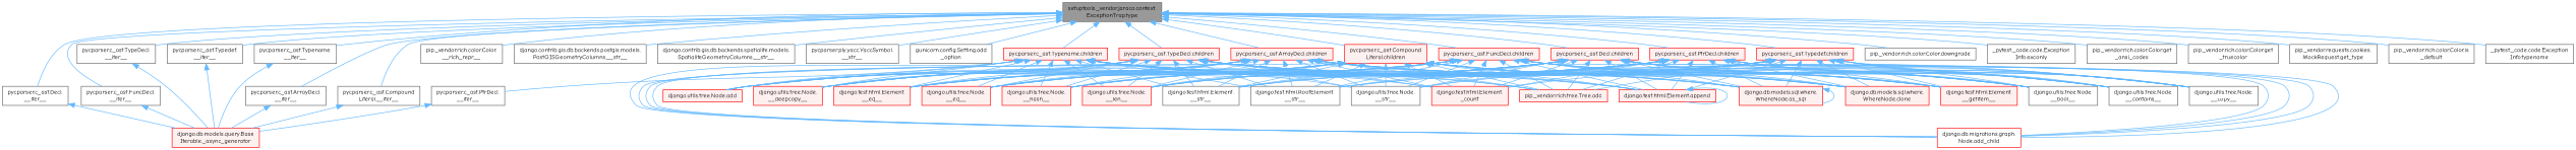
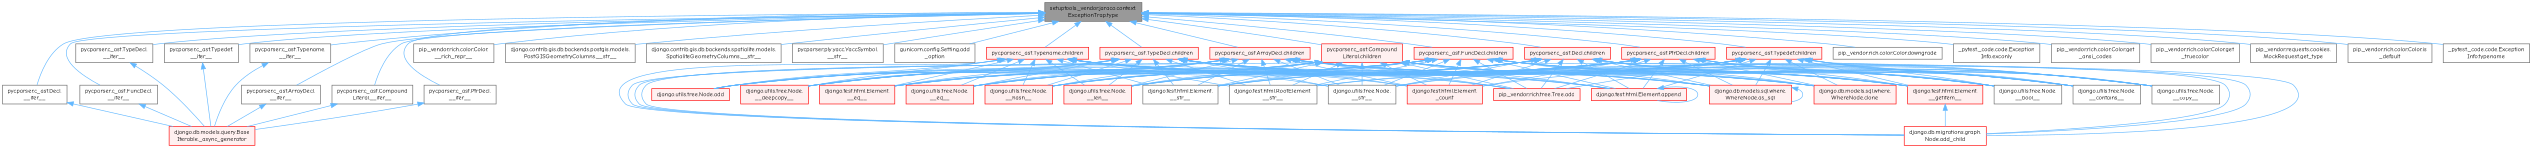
  digraph {
    fontname="Comic Neue"
    rankdir=TB
    node [color=grey40 fillcolor=white fontname="Comic Neue" fontsize=10 shape=box style=filled]
    edge [color=steelblue1 dir=back fontname="Comic Neue" fontsize=10 labelfontname=Helvetica labelfontsize=10 style=solid]
    n1 [color=gray40 fillcolor=grey60 fontcolor=black height=0.2 label="setuptools._vendor.jaraco.context.\lExceptionTrap.type" width=0.4]
    n2 [height=0.2 label="pycparser.c_ast.ArrayDecl.\l__iter__" width=0.4]
    n3 [height=0.2 label="pycparser.c_ast.Compound\lLiteral.__iter__" width=0.4]
    n4 [height=0.2 label="pycparser.c_ast.Decl.\l__iter__" width=0.4]
    n5 [height=0.2 label="pycparser.c_ast.FuncDecl.\l__iter__" width=0.4]
    n6 [height=0.2 label="pycparser.c_ast.PtrDecl.\l__iter__" width=0.4]
    n7 [height=0.2 label="pycparser.c_ast.TypeDecl.\l__iter__" width=0.4]
    n8 [height=0.2 label="pycparser.c_ast.Typedef.\l__iter__" width=0.4]
    n9 [height=0.2 label="pycparser.c_ast.Typename.\l__iter__" width=0.4]
    n10 [height=0.2 label="pip._vendor.rich.color.Color.\l__rich_repr__" width=0.4]
    n11 [height=0.2 label="django.contrib.gis.db.backends.postgis.models.\lPostGISGeometryColumns.__str__" width=0.4]
    n12 [height=0.2 label="django.contrib.gis.db.backends.spatialite.models.\lSpatialiteGeometryColumns.__str__" width=0.4]
    n13 [height=0.2 label="pycparser.ply.yacc.YaccSymbol.\l__str__" width=0.4]
    n14 [height=0.2 label="gunicorn.config.Setting.add\l_option" width=0.4]
    n15 [color=red fillcolor="#FFF0F0" height=0.2 label="pycparser.c_ast.ArrayDecl.children" width=0.4]
    n16 [color=red fillcolor="#FFF0F0" height=0.2 label="pycparser.c_ast.Compound\lLiteral.children" width=0.4]
    n17 [color=red fillcolor="#FFF0F0" height=0.2 label="pycparser.c_ast.Decl.children" width=0.4]
    n18 [color=red fillcolor="#FFF0F0" height=0.2 label="pycparser.c_ast.FuncDecl.children" width=0.4]
    n19 [color=red fillcolor="#FFF0F0" height=0.2 label="pycparser.c_ast.PtrDecl.children" width=0.4]
    n20 [color=red fillcolor="#FFF0F0" height=0.2 label="pycparser.c_ast.TypeDecl.children" width=0.4]
    n21 [color=red fillcolor="#FFF0F0" height=0.2 label="pycparser.c_ast.Typedef.children" width=0.4]
    n22 [color=red fillcolor="#FFF0F0" height=0.2 label="pycparser.c_ast.Typename.children" width=0.4]
    n23 [height=0.2 label="pip._vendor.rich.color.Color.downgrade" width=0.4]
    n24 [height=0.2 label="_pytest._code.code.Exception\lInfo.exconly" width=0.4]
    n25 [height=0.2 label="pip._vendor.rich.color.Color.get\l_ansi_codes" width=0.4]
    n26 [height=0.2 label="pip._vendor.rich.color.Color.get\l_truecolor" width=0.4]
    n27 [height=0.2 label="pip._vendor.requests.cookies.\lMockRequest.get_type" width=0.4]
    n28 [height=0.2 label="pip._vendor.rich.color.Color.is\l_default" width=0.4]
    n29 [height=0.2 label="_pytest._code.code.Exception\lInfo.typename" width=0.4]
    n30 [color=red fillcolor="#FFF0F0" height=0.2 label="django.db.models.query.Base\lIterable._async_generator" width=0.4]
    n31 [height=0.2 label="django.utils.tree.Node.\l__bool__" width=0.4]
    n32 [height=0.2 label="django.utils.tree.Node.\l__contains__" width=0.4]
    n33 [height=0.2 label="django.utils.tree.Node.\l__copy__" width=0.4]
    n34 [color=red fillcolor="#FFF0F0" height=0.2 label="django.utils.tree.Node.\l__deepcopy__" width=0.4]
    n35 [color=red fillcolor="#FFF0F0" height=0.2 label="django.test.html.Element.\l__eq__" width=0.4]
    n36 [color=red fillcolor="#FFF0F0" height=0.2 label="django.utils.tree.Node.\l__eq__" width=0.4]
    n37 [color=red fillcolor="#FFF0F0" height=0.2 label="django.test.html.Element.\l__getitem__" width=0.4]
    n38 [color=red fillcolor="#FFF0F0" height=0.2 label="django.utils.tree.Node.\l__hash__" width=0.4]
    n39 [color=red fillcolor="#FFF0F0" height=0.2 label="django.utils.tree.Node.\l__len__" width=0.4]
    n40 [height=0.2 label="django.test.html.Element.\l__str__" width=0.4]
    n41 [height=0.2 label="django.test.html.RootElement.\l__str__" width=0.4]
    n42 [height=0.2 label="django.utils.tree.Node.\l__str__" width=0.4]
    n43 [color=red fillcolor="#FFF0F0" height=0.2 label="django.test.html.Element.\l_count" width=0.4]
    n44 [color=red fillcolor="#FFF0F0" height=0.2 label="django.utils.tree.Node.add" width=0.4]
    n45 [color=red fillcolor="#FFF0F0" height=0.2 label="pip._vendor.rich.tree.Tree.add" width=0.4]
    n46 [color=red height=0.2 label="django.db.migrations.graph.\lNode.add_child" width=0.4]
    n47 [color=red fillcolor="#FFF0F0" height=0.2 label="django.test.html.Element.append" width=0.4]
    n48 [color=red fillcolor="#FFF0F0" height=0.2 label="django.db.models.sql.where.\lWhereNode.as_sql" width=0.4]
    n49 [color=red fillcolor="#FFF0F0" height=0.2 label="django.db.models.sql.where.\lWhereNode.clone" width=0.4]
    n1 -> n2
    n1 -> n3
    n1 -> n4
    n1 -> n5
-   n22 -> n6
+   n1 -> n6
    n1 -> n7
    n1 -> n8
    n1 -> n9
    n1 -> n10
    n1 -> n11
    n1 -> n12
    n1 -> n13
    n1 -> n14
    n1 -> n15
    n1 -> n16
    n1 -> n17
    n1 -> n18
    n1 -> n19
    n1 -> n20
    n1 -> n21
    n1 -> n22
    n1 -> n23
    n1 -> n24
    n1 -> n25
    n1 -> n26
    n1 -> n27
    n1 -> n28
    n1 -> n29
    n2 -> n30
    n3 -> n30
    n4 -> n30
    n5 -> n30
    n6 -> n30
    n7 -> n30
    n8 -> n30
    n9 -> n30
    n15 -> n31
    n15 -> n32
    n15 -> n33
    n15 -> n34
    n15 -> n35
    n15 -> n36
    n15 -> n37
    n15 -> n38
    n15 -> n39
    n15 -> n40
    n15 -> n41
    n15 -> n42
    n15 -> n43
    n15 -> n44
    n15 -> n45
    n15 -> n46
    n15 -> n47
    n15 -> n48
    n15 -> n49
    n16 -> n31
    n16 -> n32
    n16 -> n33
    n16 -> n34
    n16 -> n35
    n16 -> n36
    n16 -> n37
    n16 -> n38
    n16 -> n39
    n16 -> n40
    n16 -> n41
    n16 -> n42
    n16 -> n43
    n16 -> n44
    n16 -> n45
    n16 -> n46
    n16 -> n47
    n16 -> n48
    n16 -> n49
    n17 -> n31
    n17 -> n32
    n17 -> n33
    n17 -> n34
    n17 -> n35
    n17 -> n36
    n17 -> n37
    n17 -> n38
    n17 -> n39
    n17 -> n40
-   n17 -> n41
    n17 -> n42
    n17 -> n43
    n17 -> n44
    n17 -> n45
    n17 -> n46
    n17 -> n47
    n17 -> n48
    n17 -> n49
    n18 -> n31
    n18 -> n32
    n18 -> n33
    n18 -> n34
    n18 -> n35
    n18 -> n36
    n18 -> n37
    n18 -> n38
    n18 -> n39
    n18 -> n40
    n18 -> n41
    n18 -> n42
    n18 -> n43
    n18 -> n44
    n18 -> n45
    n18 -> n46
    n18 -> n47
    n18 -> n48
    n18 -> n49
    n19 -> n31
    n19 -> n32
    n19 -> n33
    n19 -> n34
    n19 -> n35
    n19 -> n36
    n19 -> n37
    n19 -> n38
    n19 -> n39
    n19 -> n40
    n19 -> n41
    n19 -> n42
    n19 -> n43
    n19 -> n44
    n19 -> n45
-   n19 -> n46
+   n37 -> n46
    n19 -> n47
    n19 -> n48
    n19 -> n49
    n20 -> n31
    n20 -> n32
    n20 -> n33
    n20 -> n34
    n20 -> n35
    n20 -> n36
    n20 -> n37
    n20 -> n38
    n20 -> n39
    n20 -> n40
    n20 -> n41
    n20 -> n42
    n20 -> n43
    n20 -> n44
    n20 -> n45
    n20 -> n46
    n20 -> n47
    n20 -> n48
    n20 -> n49
    n21 -> n31
    n21 -> n32
    n21 -> n33
    n21 -> n34
    n21 -> n35
    n21 -> n36
    n21 -> n37
    n21 -> n38
    n21 -> n39
    n21 -> n40
    n21 -> n41
    n21 -> n42
    n21 -> n43
    n21 -> n45
    n21 -> n46
    n21 -> n47
    n21 -> n48
    n21 -> n49
    n22 -> n31
    n22 -> n32
    n22 -> n33
    n22 -> n34
    n22 -> n35
    n22 -> n36
    n22 -> n37
    n22 -> n38
    n22 -> n39
    n22 -> n40
    n22 -> n41
    n22 -> n42
    n22 -> n43
    n22 -> n44
    n22 -> n45
    n22 -> n46
    n22 -> n47
    n22 -> n48
    n22 -> n49
    n47 -> n47
    n48 -> n48
  }
